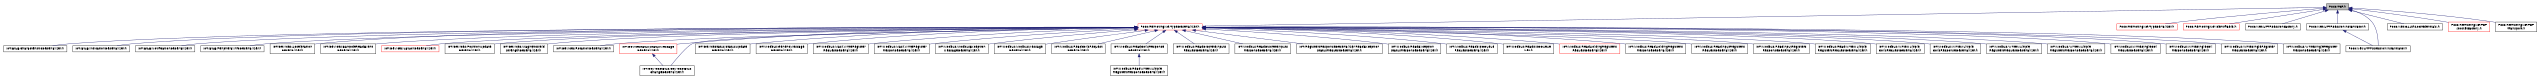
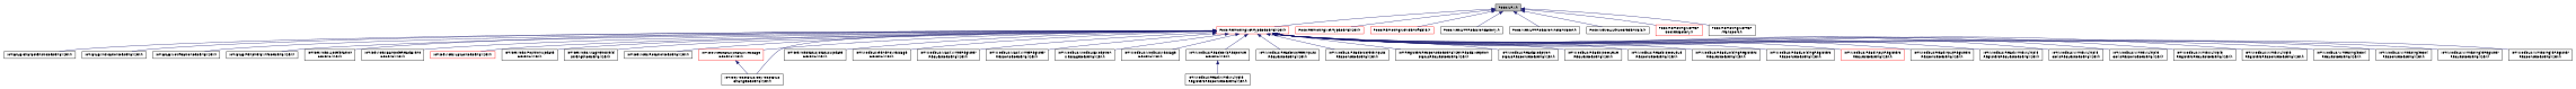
  digraph {
    node [color=black fillcolor=white fontname=Helvetica fontsize=10 shape=record style=filled]
    edge [color=midnightblue dir=back fontname=Helvetica fontsize=10 labelfontname=Helvetica labelfontsize=10 style=solid]
-   n1 [fillcolor=grey75 fontcolor=black height=0.2 label="Poco/TCP.h" width=0.4]
+   n1 [fillcolor=grey75 fontcolor=black height=0.2 label="Poco/URI.h" width=0.4]
    n2 [color=red height=0.2 label="Poco/RemotingNG/TypeDeserializer.h" width=0.4]
    n3 [color=red height=0.2 label="Poco/RemotingNG/TypeSerializer.h" width=0.4]
    n4 [color=red height=0.2 label="Poco/RemotingNG/Identifiable.h" width=0.4]
    n5 [height=0.2 label="Poco/Net/HTTPSessionFactory.h" width=0.4]
    n6 [height=0.2 label="Poco/Net/HTTPSessionInstantiator.h" width=0.4]
-   n7 [height=0.2 label="Poco/Net/HTTPSSessionInstantiator.h" width=0.4]
    n8 [height=0.2 label="Poco/Net/OAuth10Credentials.h" width=0.4]
    n9 [color=red height=0.2 label="Poco/RemotingNG/TCP\l/SocketFactory.h" width=0.4]
    n10 [height=0.2 label="Poco/RemotingNG/TCP\l/Transport.h" width=0.4]
    n11 [height=0.2 label="IoT/BtLE/CharacteristicDeserializer.h" width=0.4]
    n12 [height=0.2 label="IoT/BtLE/IndicationDeserializer.h" width=0.4]
    n13 [height=0.2 label="IoT/BtLE/NotificationDeserializer.h" width=0.4]
    n14 [height=0.2 label="IoT/BtLE/PeripheralInfoDeserializer.h" width=0.4]
    n15 [height=0.2 label="IoT/Devices/Acceleration\lDeserializer.h" width=0.4]
    n16 [height=0.2 label="IoT/Devices/BarcodeReadEvent\lDeserializer.h" width=0.4]
    n17 [color=red height=0.2 label="IoT/Devices/LatLonDeserializer.h" width=0.4]
    n18 [height=0.2 label="IoT/Devices/PositionUpdate\lDeserializer.h" width=0.4]
    n19 [height=0.2 label="IoT/Devices/MagneticField\lStrengthDeserializer.h" width=0.4]
    n20 [height=0.2 label="IoT/Devices/RotationDeserializer.h" width=0.4]
    n21 [color=red height=0.2 label="IoT/DeviceStatus/StatusMessage\lDeserializer.h" width=0.4]
    n22 [height=0.2 label="IoT/DeviceStatus/DeviceStatus\lChangeDeserializer.h" width=0.4]
    n23 [height=0.2 label="IoT/DeviceStatus/StatusUpdate\lDeserializer.h" width=0.4]
    n24 [height=0.2 label="IoT/Modbus/GenericMessage\lDeserializer.h" width=0.4]
    n25 [height=0.2 label="IoT/Modbus/MaskWriteRegister\lRequestDeserializer.h" width=0.4]
    n26 [height=0.2 label="IoT/Modbus/MaskWriteRegister\lResponseDeserializer.h" width=0.4]
    n27 [height=0.2 label="IoT/Modbus/ModbusException\lMessageDeserializer.h" width=0.4]
    n28 [height=0.2 label="IoT/Modbus/ModbusMessage\lDeserializer.h" width=0.4]
-   n29 [height=0.2 label="IoT/Modbus/ReadCoilsRequest\lDeserializer.h" width=0.4]
    n30 [height=0.2 label="IoT/Modbus/ReadCoilsResponse\lDeserializer.h" width=0.4]
    n31 [height=0.2 label="IoT/Modbus/ReadDiscreteInputs\lRequestDeserializer.h" width=0.4]
    n32 [height=0.2 label="IoT/Modbus/ReadDiscreteInputs\lResponseDeserializer.h" width=0.4]
    n33 [height=0.2 label="IoT/RegistersResponseDeserializer/ReadException\lStatusRequestDeserializer.h" width=0.4]
    n34 [height=0.2 label="IoT/Modbus/ReadException\lStatusResponseDeserializer.h" width=0.4]
    n35 [height=0.2 label="IoT/Modbus/ReadFIFOQueue\lRequestDeserializer.h" width=0.4]
-   n36 [height=0.2 label="IoT/Modbus/ReadFIFOQueue\lNet.h" width=0.4]
-   n37 [color=red height=0.2 label="IoT/Modbus/ReadHoldingRegisters\lRequestDeserializer.h" width=0.4]
+   n36 [height=0.2 label="IoT/Modbus/ReadFIFOQueue\lResponseDeserializer.h" width=0.4]
+   n37 [height=0.2 label="IoT/Modbus/ReadHoldingRegisters\lRequestDeserializer.h" width=0.4]
    n38 [height=0.2 label="IoT/Modbus/ReadHoldingRegisters\lResponseDeserializer.h" width=0.4]
-   n39 [height=0.2 label="IoT/Modbus/ReadInputRegisters\lRequestDeserializer.h" width=0.4]
+   n39 [color=red height=0.2 label="IoT/Modbus/ReadInputRegisters\lRequestDeserializer.h" width=0.4]
    n40 [height=0.2 label="IoT/Modbus/ReadInputRegisters\lResponseDeserializer.h" width=0.4]
    n41 [height=0.2 label="IoT/Modbus/ReadWriteMultiple\lRegistersRequestDeserializer.h" width=0.4]
    n42 [height=0.2 label="IoT/Modbus/WriteMultiple\lCoilsRequestDeserializer.h" width=0.4]
    n43 [height=0.2 label="IoT/Modbus/WriteMultiple\lCoilsResponseDeserializer.h" width=0.4]
    n44 [height=0.2 label="IoT/Modbus/WriteMultiple\lRegistersRequestDeserializer.h" width=0.4]
    n45 [height=0.2 label="IoT/Modbus/WriteMultiple\lRegistersResponseDeserializer.h" width=0.4]
    n46 [height=0.2 label="IoT/Modbus/WriteSingleCoil\lRequestDeserializer.h" width=0.4]
    n47 [height=0.2 label="IoT/Modbus/WriteSingleCoil\lResponseDeserializer.h" width=0.4]
    n48 [height=0.2 label="IoT/Modbus/WriteSingleRegister\lRequestDeserializer.h" width=0.4]
    n49 [height=0.2 label="IoT/Modbus/WriteSingleRegister\lResponseDeserializer.h" width=0.4]
    n50 [height=0.2 label="IoT/Modbus/ReadWriteMultiple\lRegistersResponseDeserializer.h" width=0.4]
    n1 -> n2
    n1 -> n3
    n1 -> n4
    n1 -> n5
    n1 -> n6
-   n1 -> n7
    n1 -> n8
    n1 -> n9
    n1 -> n10
    n2 -> n11
    n2 -> n12
    n2 -> n13
    n2 -> n14
    n2 -> n15
    n2 -> n16
    n2 -> n17
    n2 -> n18
    n2 -> n19
    n2 -> n20
    n2 -> n21
    n2 -> n22
    n2 -> n23
    n2 -> n24
    n2 -> n25
    n2 -> n26
    n2 -> n27
    n2 -> n28
-   n2 -> n29
    n2 -> n30
    n2 -> n31
    n2 -> n32
    n2 -> n33
    n2 -> n34
    n2 -> n35
    n2 -> n36
    n2 -> n37
    n2 -> n38
    n2 -> n39
    n2 -> n40
    n2 -> n41
    n2 -> n42
    n2 -> n43
    n2 -> n44
    n2 -> n45
    n2 -> n46
    n2 -> n47
    n2 -> n48
    n2 -> n49
-   n6 -> n7
    n21 -> n22
    n30 -> n50
  }
